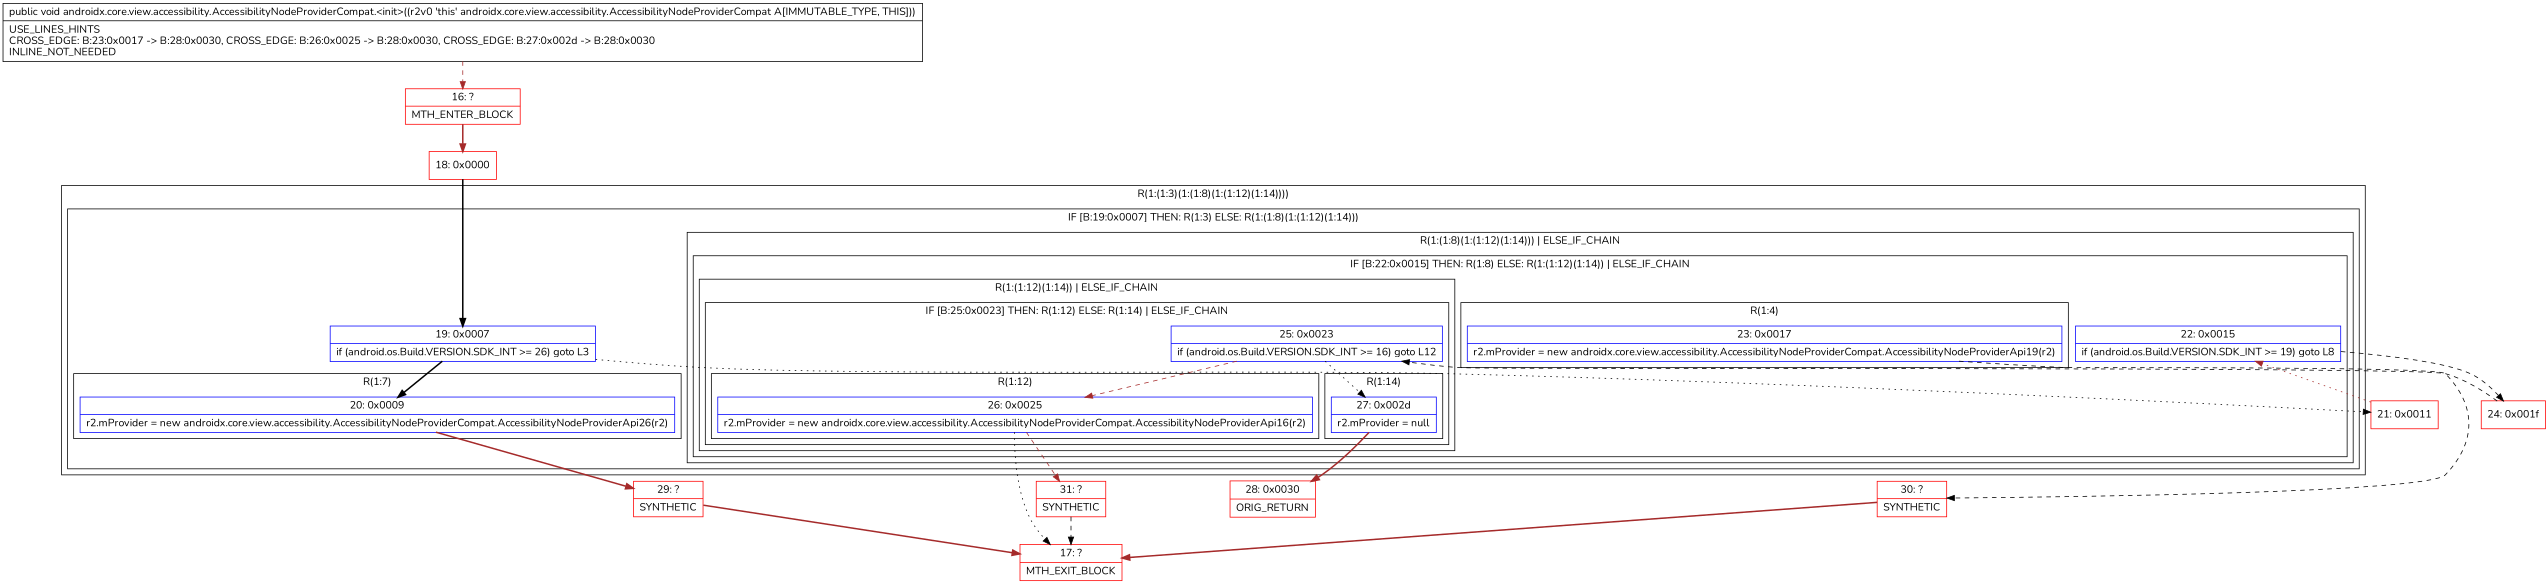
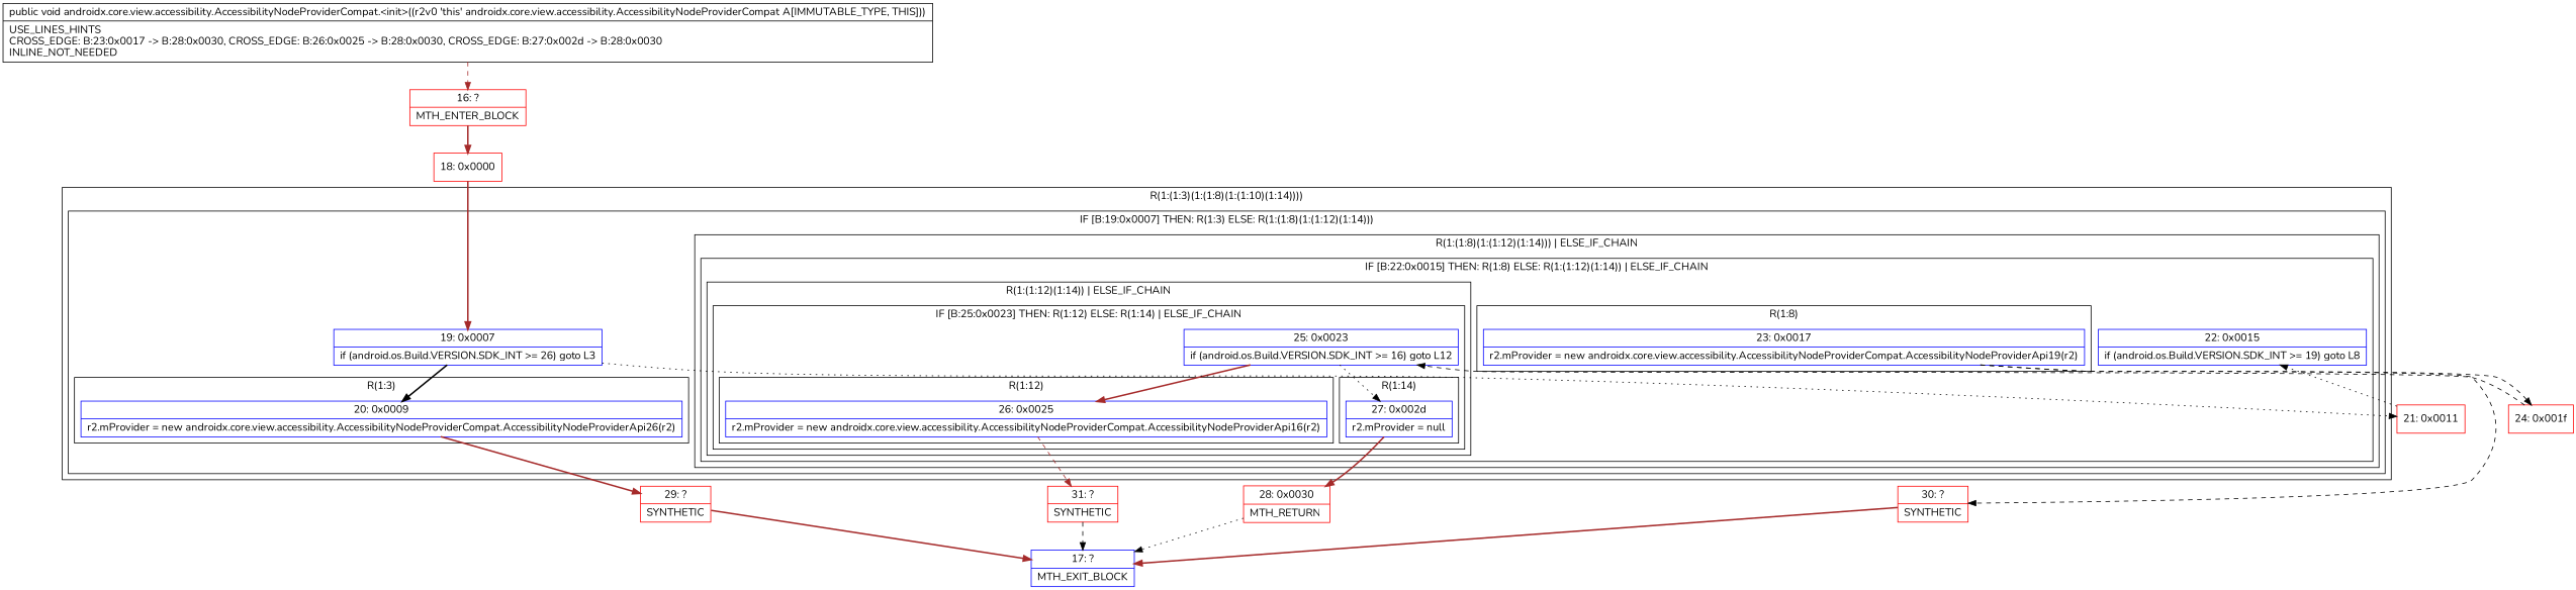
  digraph {
    fontname=Nunito
    node [color=red fontname=Nunito shape=record]
    edge [color=brown fontname=Nunito style=bold]
    n1 [color=blue label="{20\:\ 0x0009|r2.mProvider = new androidx.core.view.accessibility.AccessibilityNodeProviderCompat.AccessibilityNodeProviderApi26(r2)\l}"]
    n2 [color=blue label="{23\:\ 0x0017|r2.mProvider = new androidx.core.view.accessibility.AccessibilityNodeProviderCompat.AccessibilityNodeProviderApi19(r2)\l}"]
    n3 [color=blue label="{26\:\ 0x0025|r2.mProvider = new androidx.core.view.accessibility.AccessibilityNodeProviderCompat.AccessibilityNodeProviderApi16(r2)\l}"]
    n4 [color=blue label="{27\:\ 0x002d|r2.mProvider = null\l}"]
    n5 [color=blue label="{25\:\ 0x0023|if (android.os.Build.VERSION.SDK_INT \>= 16) goto L12\l}"]
    n6 [color=blue label="{22\:\ 0x0015|if (android.os.Build.VERSION.SDK_INT \>= 19) goto L8\l}"]
    n7 [color=blue label="{19\:\ 0x0007|if (android.os.Build.VERSION.SDK_INT \>= 26) goto L3\l}"]
    n8 [label="{29\:\ ?|SYNTHETIC\l}"]
    n9 [label="{30\:\ ?|SYNTHETIC\l}"]
    n10 [label="{31\:\ ?|SYNTHETIC\l}"]
-   n11 [label="{28\:\ 0x0030|ORIG_RETURN\l}"]
+   n11 [label="{28\:\ 0x0030|MTH_RETURN\l}"]
    n12 [label="{24\:\ 0x001f}"]
    n13 [label="{21\:\ 0x0011}"]
-   n14 [label="{17\:\ ?|MTH_EXIT_BLOCK\l}"]
+   n14 [color=blue label="{17\:\ ?|MTH_EXIT_BLOCK\l}"]
    n15 [label="{16\:\ ?|MTH_ENTER_BLOCK\l}"]
    n16 [label="{18\:\ 0x0000}"]
    n17 [label="{public void androidx.core.view.accessibility.AccessibilityNodeProviderCompat.\<init\>((r2v0 'this' androidx.core.view.accessibility.AccessibilityNodeProviderCompat A[IMMUTABLE_TYPE, THIS]))  | USE_LINES_HINTS\lCROSS_EDGE: B:23:0x0017 \-\> B:28:0x0030, CROSS_EDGE: B:26:0x0025 \-\> B:28:0x0030, CROSS_EDGE: B:27:0x002d \-\> B:28:0x0030\lINLINE_NOT_NEEDED\l}" color=""]
    subgraph cluster_1 {
-     label="R(1:(1:3)(1:(1:8)(1:(1:12)(1:14))))"
+     label="R(1:(1:3)(1:(1:8)(1:(1:10)(1:14))))"
      subgraph cluster_2 {
        label="IF [B:19:0x0007] THEN: R(1:3) ELSE: R(1:(1:8)(1:(1:12)(1:14)))"
        n7
        subgraph cluster_3 {
-         label="R(1:7)"
+         label="R(1:3)"
          n1
        }
        subgraph cluster_4 {
          label="R(1:(1:8)(1:(1:12)(1:14))) | ELSE_IF_CHAIN\l"
          subgraph cluster_5 {
            label="IF [B:22:0x0015] THEN: R(1:8) ELSE: R(1:(1:12)(1:14)) | ELSE_IF_CHAIN\l"
            n6
            subgraph cluster_6 {
-             label="R(1:4)"
+             label="R(1:8)"
              n2
            }
            subgraph cluster_7 {
              label="R(1:(1:12)(1:14)) | ELSE_IF_CHAIN\l"
              subgraph cluster_8 {
                label="IF [B:25:0x0023] THEN: R(1:12) ELSE: R(1:14) | ELSE_IF_CHAIN\l"
                n5
                subgraph cluster_9 {
                  label="R(1:12)"
                  n3
                }
                subgraph cluster_10 {
                  label="R(1:14)"
                  n4
                }
              }
            }
          }
        }
      }
    }
    n1 -> n8
    n2 -> n9 [color=black style=dashed]
    n3 -> n10 [style=dashed]
    n4 -> n11
-   n5 -> n3 [style=dashed]
+   n5 -> n3
    n5 -> n4 [color=black style=dotted]
-   n6 -> n12 [color=black style=dashed]
+   n2 -> n12 [color=black style=dashed]
    n7 -> n1 [color=black]
    n7 -> n13 [color=black style=dotted]
    n8 -> n14
    n9 -> n14
    n10 -> n14 [color=black style=dashed]
-   n3 -> n14 [color=black style=dotted]
+   n11 -> n14 [color=black style=dotted]
    n12 -> n5 [color=black style=dashed]
-   n13 -> n6 [style=dotted]
+   n13 -> n6 [color=black style=dotted]
    n15 -> n16
-   n16 -> n7 [color=black]
+   n16 -> n7
    n17 -> n15 [style=dashed]
  }
